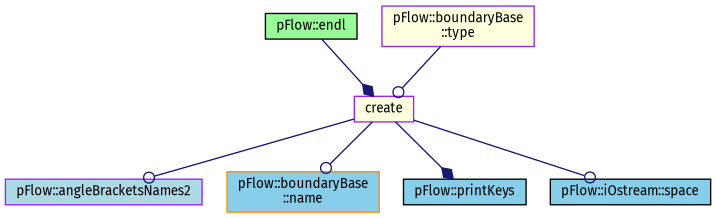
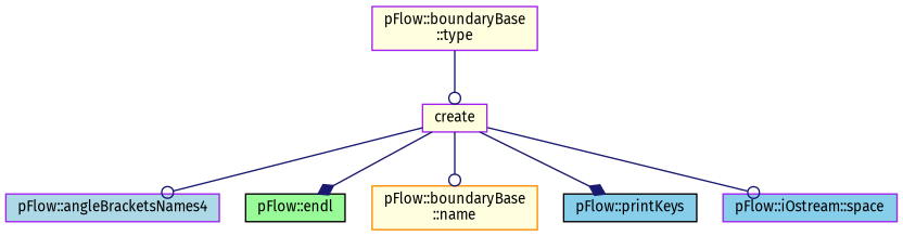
  digraph {
    fontname="Fira Sans"
    rankdir=TB
    node [color=purple fillcolor=skyblue fontname="Fira Sans" fontsize=10 shape=record style=filled]
    edge [arrowhead=odot color=midnightblue fontname="Fira Sans" fontsize=10 labelfontname=Helvetica labelfontsize=10 style=solid]
    n1 [fillcolor=lightyellow fontcolor=black height=0.2 label=create width=0.4]
-   n2 [fillcolor=lightblue height=0.2 label="pFlow::angleBracketsNames2" width=0.4]
+   n2 [fillcolor=lightblue height=0.2 label="pFlow::angleBracketsNames4" width=0.4]
    n3 [color=black fillcolor=palegreen height=0.2 label="pFlow::endl" width=0.4]
-   n4 [color=darkorange height=0.2 label="pFlow::boundaryBase\l::name" width=0.4]
+   n4 [color=darkorange fillcolor=lightyellow height=0.2 label="pFlow::boundaryBase\l::name" width=0.4]
    n5 [color=black height=0.2 label="pFlow::printKeys" width=0.4]
-   n6 [color=black height=0.2 label="pFlow::iOstream::space" width=0.4]
+   n6 [height=0.2 label="pFlow::iOstream::space" width=0.4]
    n7 [fillcolor=lightyellow height=0.2 label="pFlow::boundaryBase\l::type" width=0.4]
    n1 -> n2
-   n3 -> n1 [arrowhead=diamond]
+   n1 -> n3 [arrowhead=diamond]
    n1 -> n4
    n1 -> n5 [arrowhead=diamond]
    n1 -> n6
    n7 -> n1
  }
